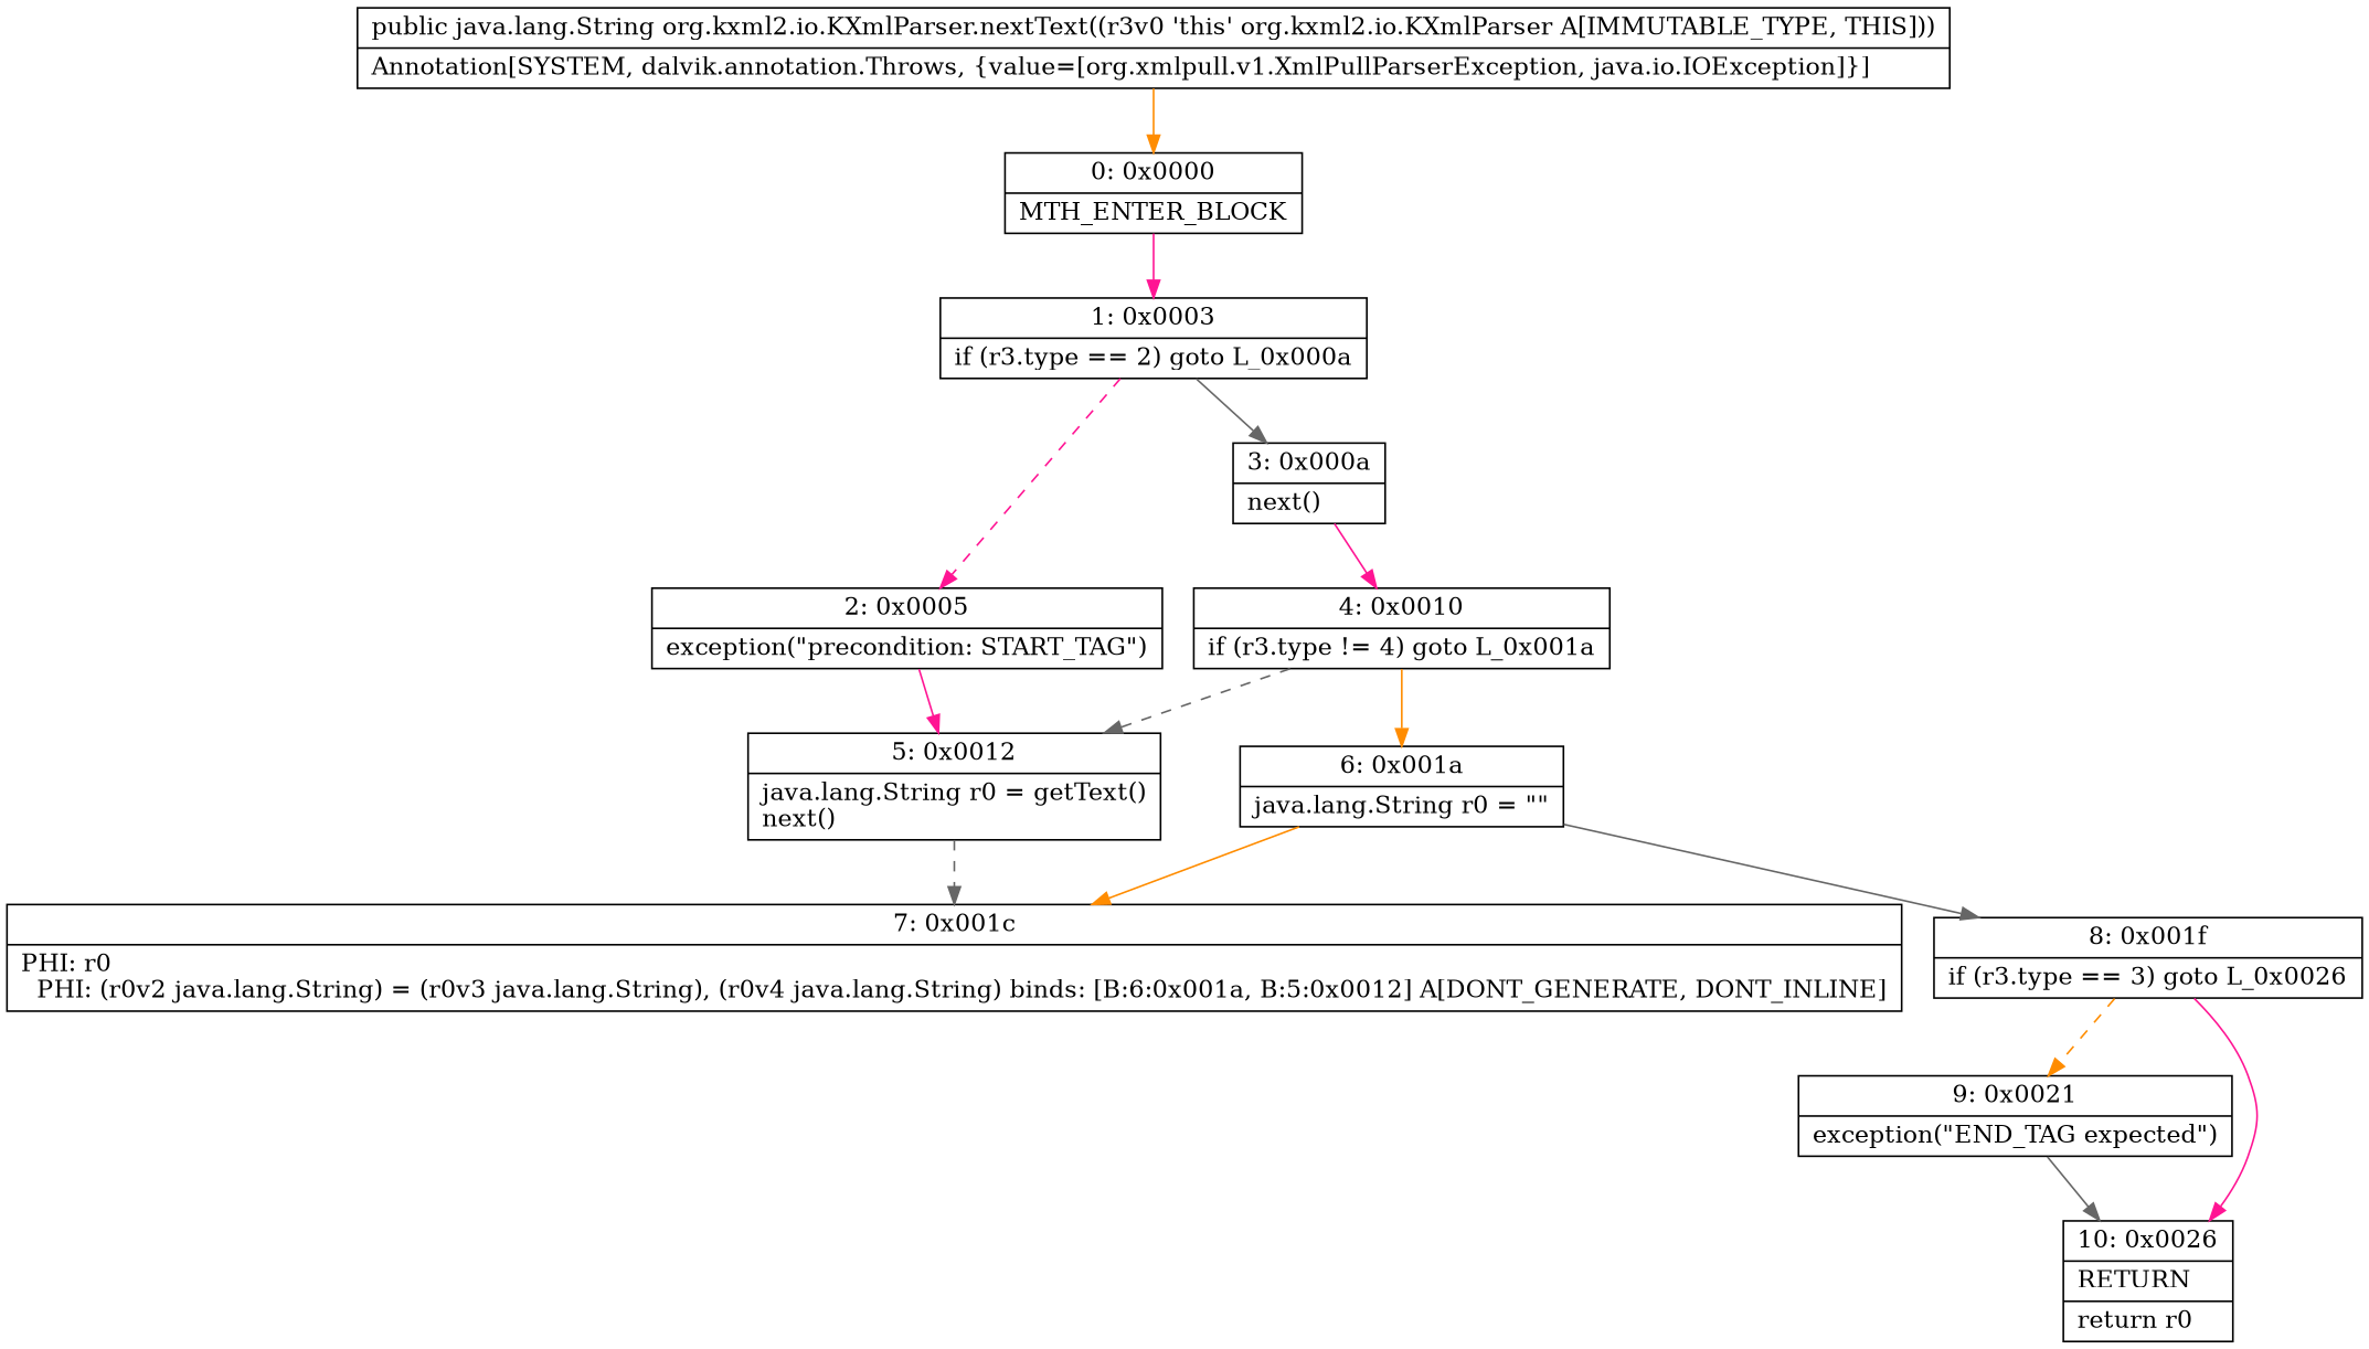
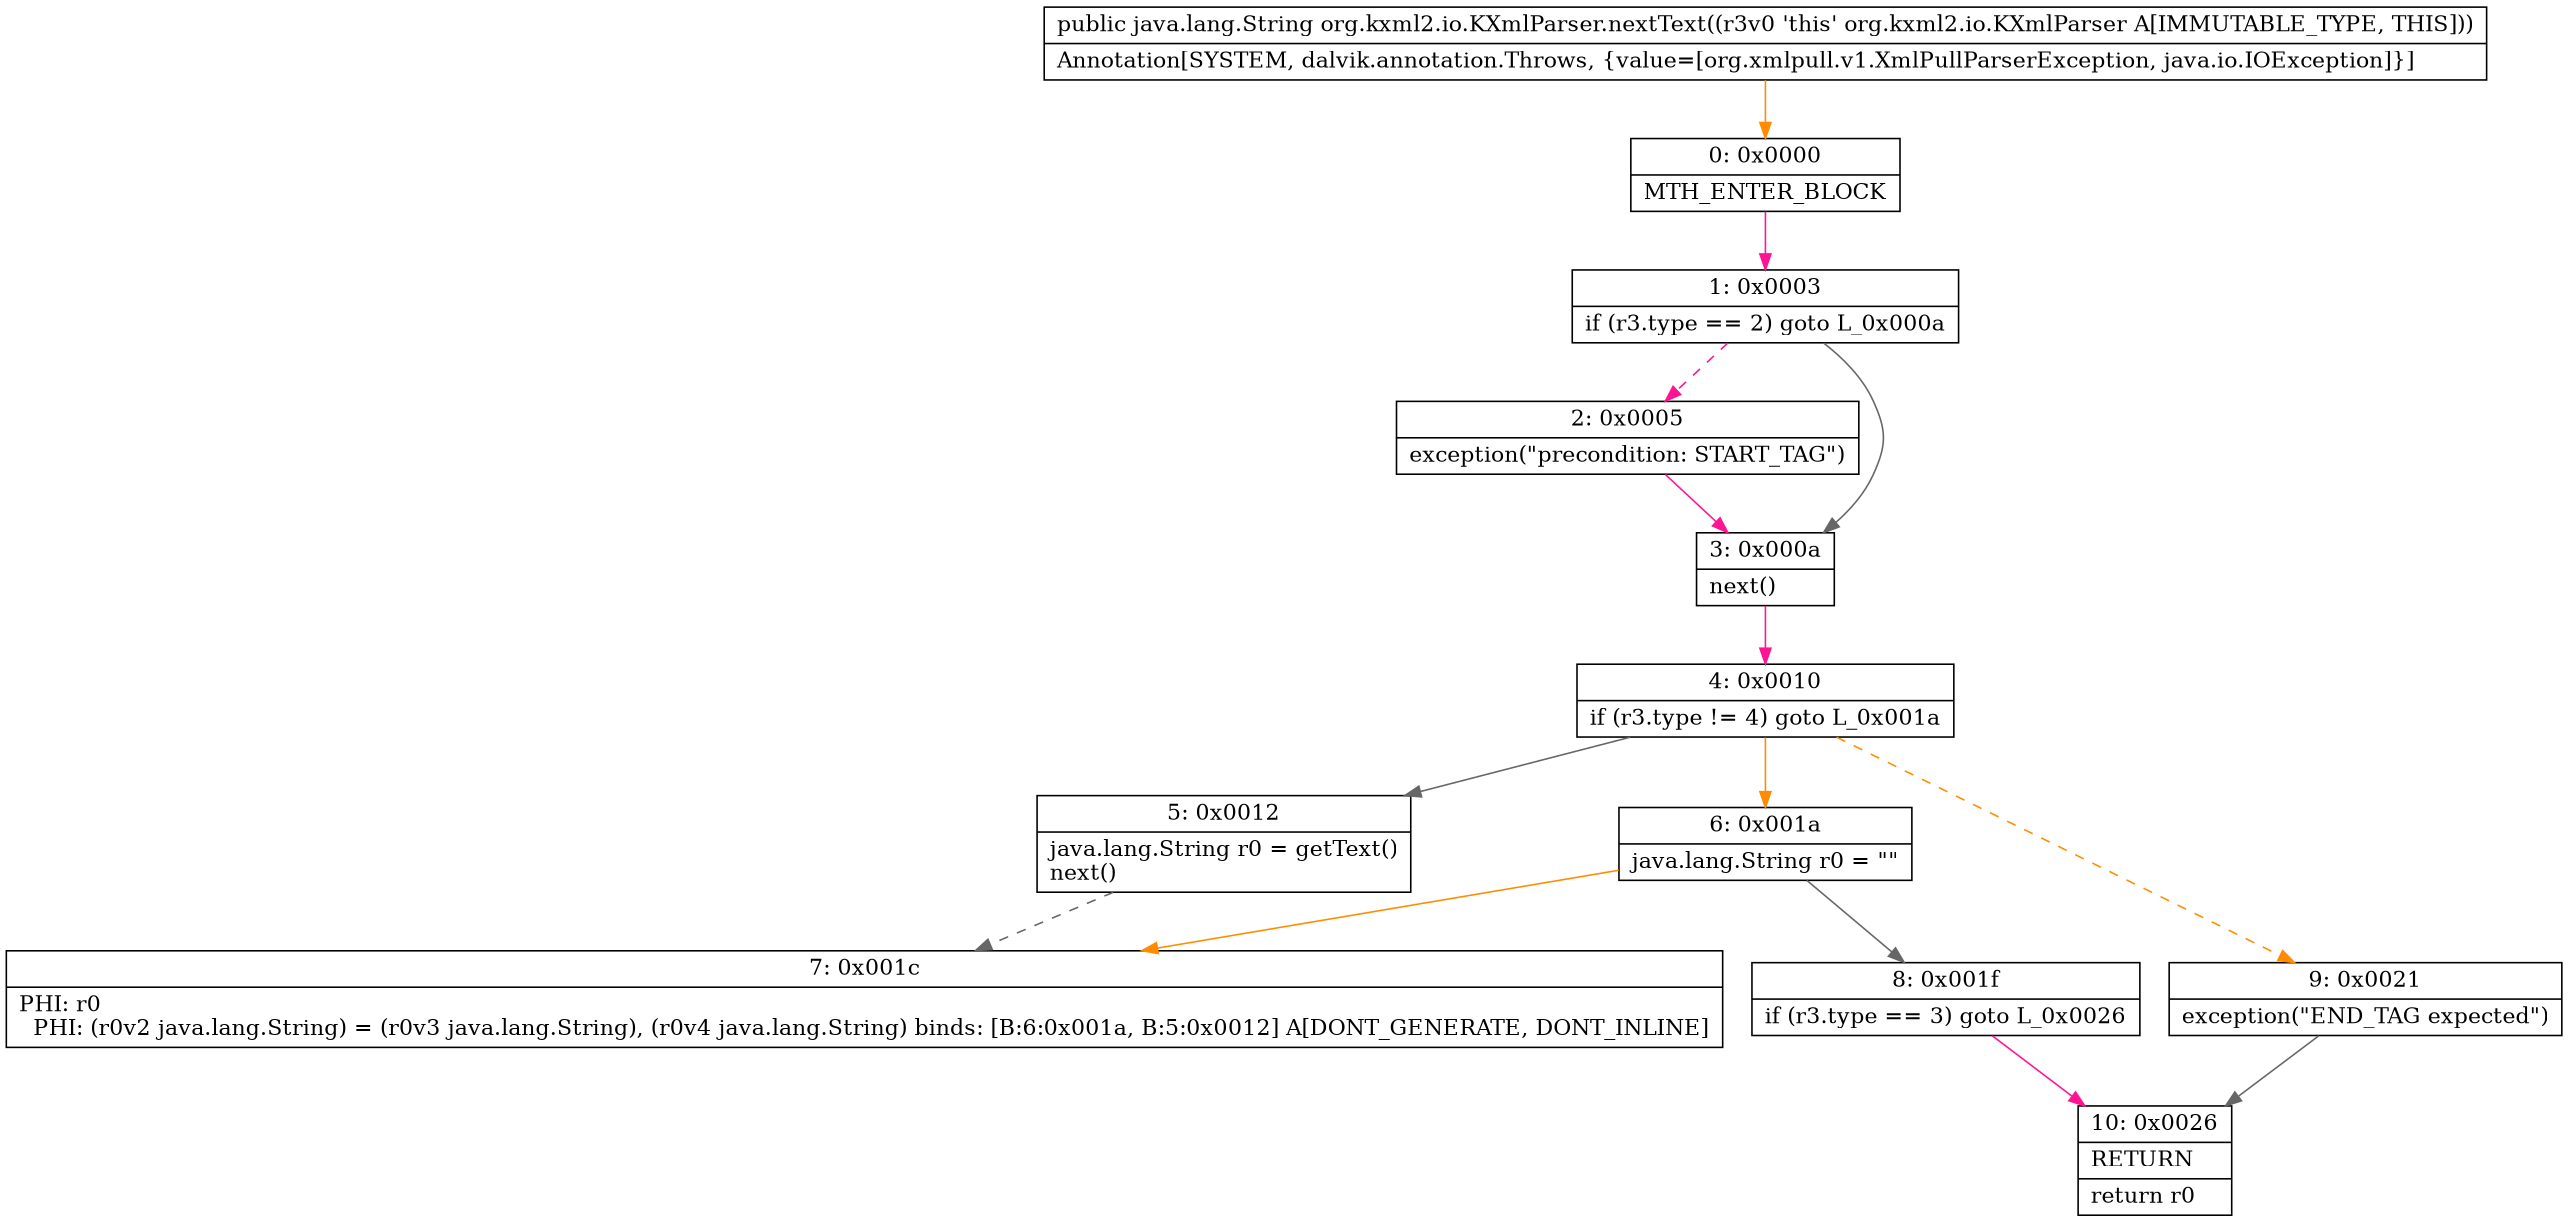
  digraph {
    node [shape=record]
    edge [color=deeppink]
    n1 [label="{0\:\ 0x0000|MTH_ENTER_BLOCK\l}"]
    n2 [label="{1\:\ 0x0003|if (r3.type == 2) goto L_0x000a\l}"]
    n3 [label="{2\:\ 0x0005|exception(\"precondition: START_TAG\")\l}"]
    n4 [label="{3\:\ 0x000a|next()\l}"]
    n5 [label="{4\:\ 0x0010|if (r3.type != 4) goto L_0x001a\l}"]
    n6 [label="{5\:\ 0x0012|java.lang.String r0 = getText()\lnext()\l}"]
    n7 [label="{6\:\ 0x001a|java.lang.String r0 = \"\"\l}"]
    n8 [label="{7\:\ 0x001c|PHI: r0 \l  PHI: (r0v2 java.lang.String) = (r0v3 java.lang.String), (r0v4 java.lang.String) binds: [B:6:0x001a, B:5:0x0012] A[DONT_GENERATE, DONT_INLINE]\l}"]
    n9 [label="{8\:\ 0x001f|if (r3.type == 3) goto L_0x0026\l}"]
    n10 [label="{9\:\ 0x0021|exception(\"END_TAG expected\")\l}"]
    n11 [label="{10\:\ 0x0026|RETURN\l|return r0\l}"]
    n12 [label="{public java.lang.String org.kxml2.io.KXmlParser.nextText((r3v0 'this' org.kxml2.io.KXmlParser A[IMMUTABLE_TYPE, THIS]))  | Annotation[SYSTEM, dalvik.annotation.Throws, \{value=[org.xmlpull.v1.XmlPullParserException, java.io.IOException]\}]\l}"]
    n1 -> n2
    n2 -> n3 [style=dashed]
    n2 -> n4 [color=gray40]
-   n3 -> n6
+   n3 -> n4
    n4 -> n5
-   n5 -> n6 [color=gray40 style=dashed]
+   n5 -> n6 [color=gray40 style=solid]
    n5 -> n7 [color=darkorange]
    n6 -> n8 [color=gray40 style=dashed]
    n7 -> n8 [color=darkorange]
    n7 -> n9 [color=gray40]
-   n9 -> n10 [color=darkorange style=dashed]
+   n5 -> n10 [color=darkorange style=dashed]
    n9 -> n11
    n10 -> n11 [color=gray40]
    n12 -> n1 [color=darkorange]
  }
